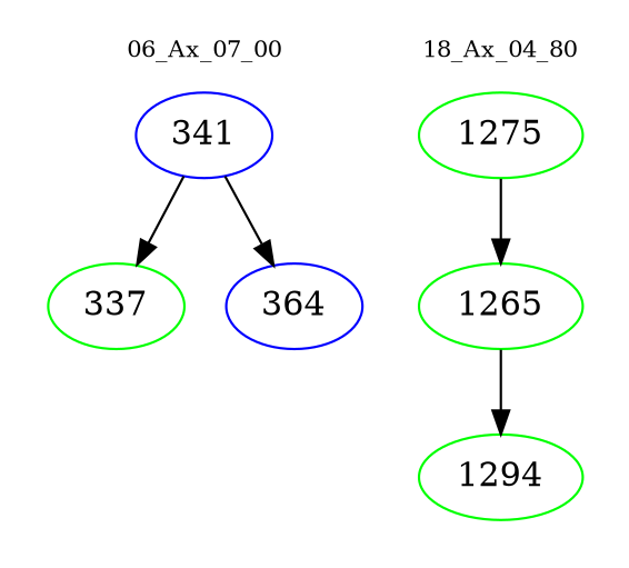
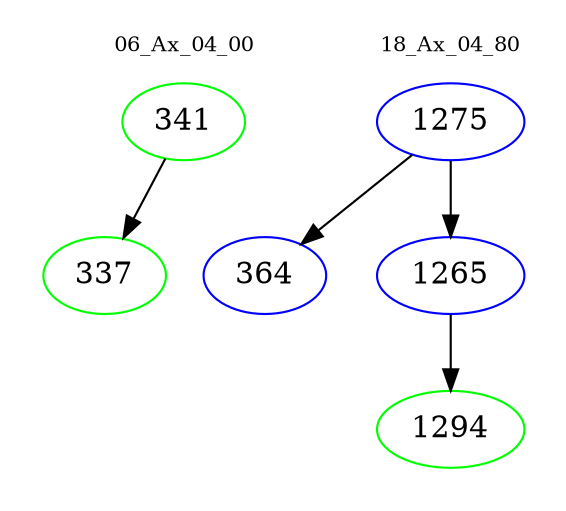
  digraph {
    node [color=blue]
    edge [color=black]
-   n1 [label=341]
+   n1 [color=green label=341]
    n2 [color=green label=337]
    n3 [label=364]
-   n4 [color=green label=1275]
-   n5 [color=green label=1265]
+   n4 [label=1275]
+   n5 [label=1265]
    n6 [color=green label=1294]
    subgraph cluster_1 {
      color=white
      fontsize=10
-     label="06_Ax_07_00"
+     label="06_Ax_04_00"
      n1
      n2
      n3
    }
    subgraph cluster_2 {
      color=white
      fontsize=10
      label="18_Ax_04_80"
      n4
      n5
      n6
    }
    n1 -> n2
-   n1 -> n3
+   n4 -> n3
    n4 -> n5
    n5 -> n6
  }
